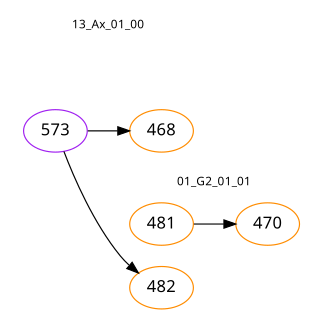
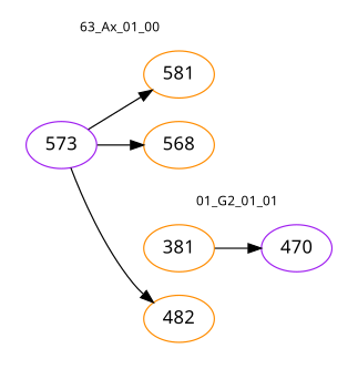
  digraph {
    fontname="Noto Sans"
    rankdir=LR
    node [color=darkorange fontname="Noto Sans"]
    edge [color=black fontname="Noto Sans"]
    n1 [color=purple label=573]
-   n2 [label=468]
-   n4 [label=481]
-   n5 [label=470]
+   n2 [label=568]
+   n3 [label=581]
+   n4 [label=381]
+   n5 [color=purple label=470]
    n6 [label=482]
    subgraph cluster_1 {
      color=white
      fontsize=10
-     label="13_Ax_01_00"
+     label="63_Ax_01_00"
      n1
      n2
+     n3
    }
    subgraph cluster_2 {
      color=white
      fontsize=10
      label="01_G2_01_01"
      n4
      n5
      n6
    }
    n1 -> n2
+   n1 -> n3
    n1 -> n6
    n4 -> n5
  }
